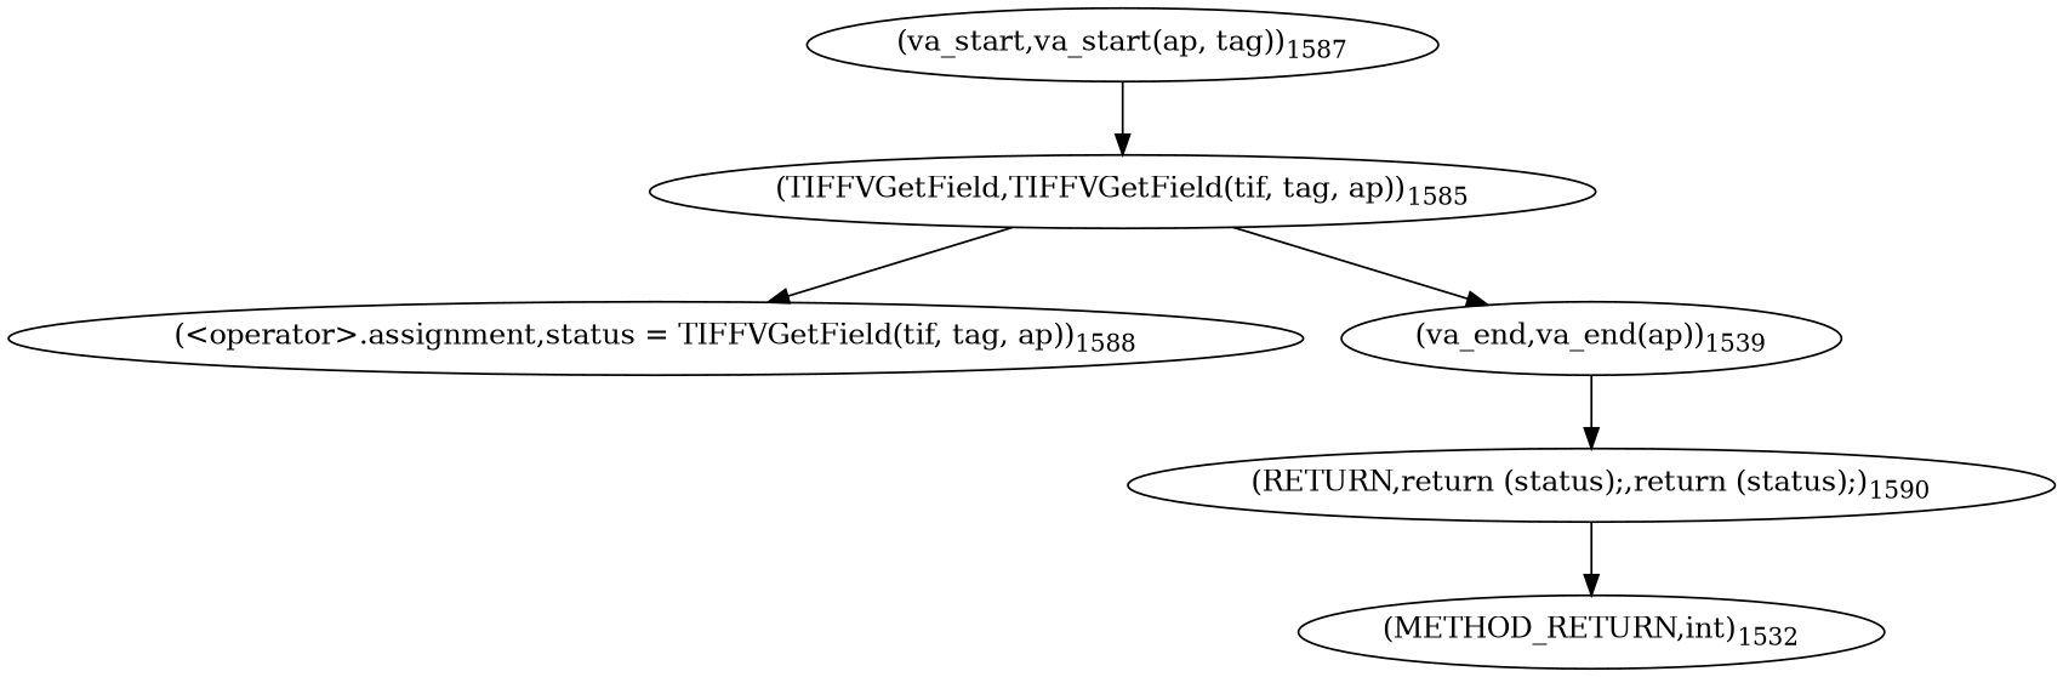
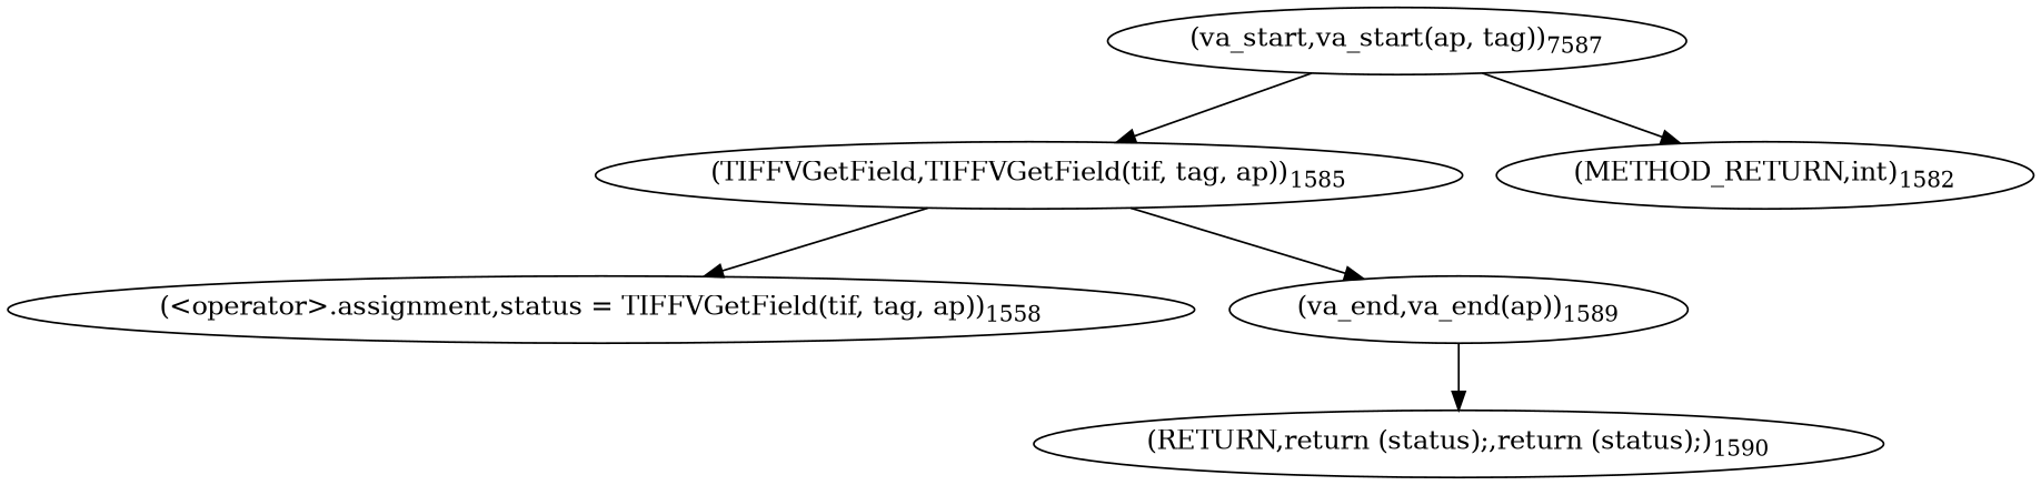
  digraph {
-   n1 [label=<(va_start,va_start(ap, tag))<SUB>1587</SUB>>]
+   n1 [label=<(va_start,va_start(ap, tag))<SUB>7587</SUB>>]
    n2 [label=<(TIFFVGetField,TIFFVGetField(tif, tag, ap))<SUB>1585</SUB>>]
-   n3 [label=<(&lt;operator&gt;.assignment,status = TIFFVGetField(tif, tag, ap))<SUB>1588</SUB>>]
-   n4 [label=<(va_end,va_end(ap))<SUB>1539</SUB>>]
+   n3 [label=<(&lt;operator&gt;.assignment,status = TIFFVGetField(tif, tag, ap))<SUB>1558</SUB>>]
+   n4 [label=<(va_end,va_end(ap))<SUB>1589</SUB>>]
    n5 [label=<(RETURN,return (status);,return (status);)<SUB>1590</SUB>>]
-   n6 [label=<(METHOD_RETURN,int)<SUB>1532</SUB>>]
+   n6 [label=<(METHOD_RETURN,int)<SUB>1582</SUB>>]
    n1 -> n2
    n2 -> n3
    n2 -> n4
    n4 -> n5
-   n5 -> n6
+   n1 -> n6
  }
